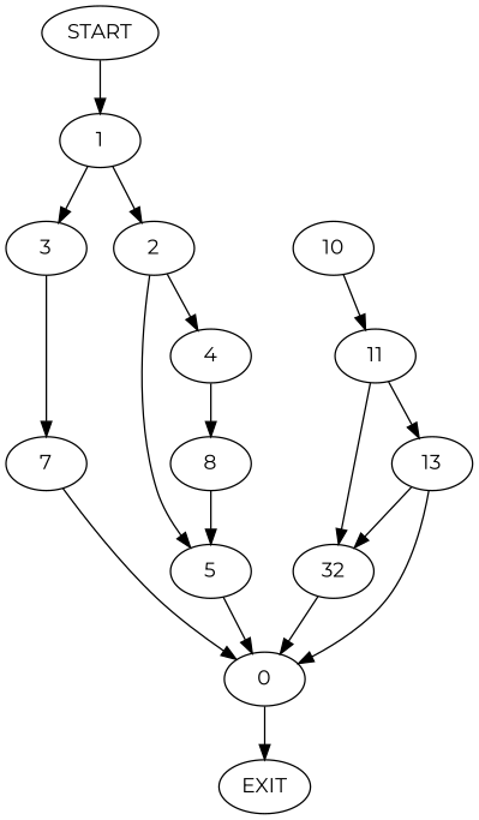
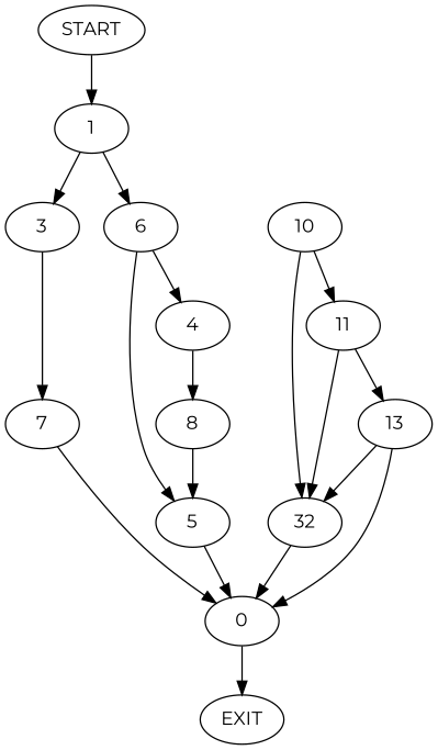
  digraph {
    fontname=Montserrat
    node [fontname=Montserrat]
    edge [fontname=Montserrat]
    n1 [label=START]
    1
-   2
+   2 [label=6]
    3
    n5 [label=EXIT]
    4
    5
    7
    8
    n10 [label=0]
    10
    11
    n13 [label=32]
    13
    n1 -> 1
    1 -> 2
    1 -> 3
    2 -> 4
    2 -> 5
    3 -> 7
    4 -> 8
    5 -> n10
    7 -> n10
    8 -> 5
    n10 -> n5
    10 -> 11
+   10 -> n13
    11 -> n13
    11 -> 13
    n13 -> n10
    13 -> n10
    13 -> n13
  }
